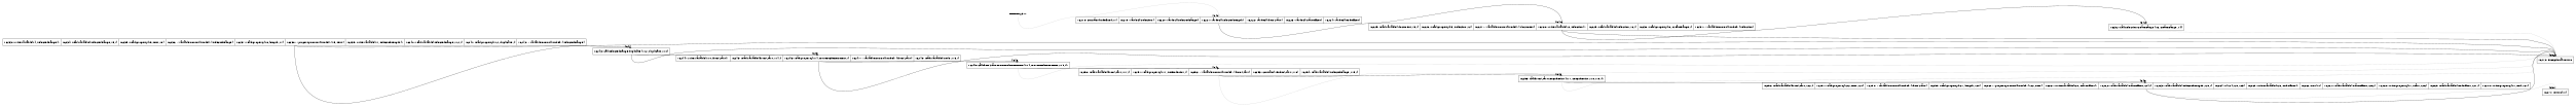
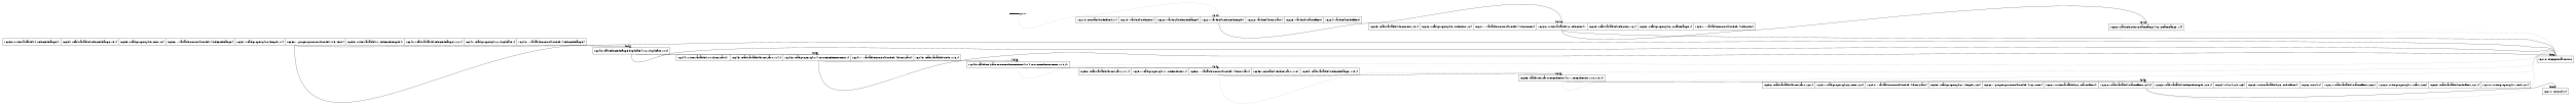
  digraph {
    rankdir=LR
    node [shape=record]
    edge [headport=n tailport=s]
-   BB_entry317 [shape=none]
+   BB_entry317 [shape=none label=BB_entry717]
    n2 [label="{16218: constant[undefined,v1]|16219: vardecl['selection']|16220: vardecl['selectedRange']|16221: vardecl['selectedLength']|16222: vardecl['fromStart']|16223: vardecl['startOffset']|16224: vardecl['endOffset']}"]
    n3 [label="{16225: read-variable['document',v3,-]|16226: read-property[v3,'selection',v2]|16227: \<variable-non-null-undef\>['document']|16228: write-variable[v2,'selection']*|16229: read-variable['selection',v6,-]|16230: read-property[v6,'createRange',-]|16231: \<variable-non-null-undef\>['selection']}"]
    n4 [label="{16232: call-selection.createRange [v6,'createRange',v4]}"]
    n5 [label="{16272: exceptional-return}"]
    n6 [label="{16233: write-variable[v4,'selectedRange']*|16234: read-variable['selectedRange',v9,-]|16235: read-property[v9,'text',v8]|16236: \<variable-non-null-undef\>['selectedRange']|16237: read-property[v8,'length',v7]|16238: \<property-non-null-undef\>[v9,'text']|16239: write-variable[v7,'selectedLength']*|16240: read-variable['selectedRange',v12,-]|16241: read-property[v12,'duplicate',-]|16242: \<variable-non-null-undef\>['selectedRange']}"]
    n7 [label="{16243: call-selectedRange.duplicate [v12,'duplicate',v10]}"]
    n8 [label="{16244: write-variable[v10,'fromStart']*|16245: read-variable['fromStart',v14,-]|16246: read-property[v14,'moveToElementText',-]|16247: \<variable-non-null-undef\>['fromStart']|16248: read-variable['node',v15,-]}"]
    n9 [label="{16249: call-fromStart.moveToElementText [v14,'moveToElementText',v15,-]*}"]
    n10 [label="{16250: read-variable['fromStart',v17,-]|16251: read-property[v17,'setEndPoint',-]|16252: \<variable-non-null-undef\>['fromStart']|16253: constant[\"EndToStart\",v18]|16254: read-variable['selectedRange',v19,-]}"]
    n11 [label="{16255: call-fromStart.setEndPoint [v17,'setEndPoint',v18,v19,-]*}"]
    n12 [label="{16256: read-variable['fromStart',v22,-]|16257: read-property[v22,'text',v21]|16258: \<variable-non-null-undef\>['fromStart']|16259: read-property[v21,'length',v20]|16260: \<property-non-null-undef\>[v22,'text']|16261: write-variable[v20,'startOffset']*|16262: read-variable['startOffset',v24,-]|16263: read-variable['selectedLength',v25,-]|16264: +[v24,v25,v23]|16265: write-variable[v23,'endOffset']*|16266: new[v1]|16267: read-variable['startOffset',v26,-]|16268: write-property[v1,'start',v26]|16269: read-variable['endOffset',v27,-]|16270: write-property[v1,'end',v27]}"]
    n13 [label="{16271: return[v1]}"]
    BB_entry317 -> n2 [color=gray headlabel="    4640"]
    n2 -> n3 [headlabel="      4641"]
    n3 -> n4 [headlabel="      4642"]
    n3 -> n5 [color=black headlabel="      4651"]
    n4 -> n5 [color=gray]
    n6 -> n5 [color=black]
    n6 -> n7 [headlabel="      4644"]
    n7 -> n5 [color=black]
    n7 -> n8 [headlabel="      4645"]
    n8 -> n5 [color=black]
    n8 -> n9 [headlabel="      4646"]
    n9 -> n5 [color=gray]
    n9 -> n10 [headlabel="      4647"]
    n10 -> n5 [color=gray]
    n10 -> n11 [headlabel="      4648"]
    n11 -> n5 [color=gray]
    n11 -> n12 [headlabel="      4649"]
-   n12 -> n5 [color=black]
-   n12 -> n13 [headlabel="      4650" color=gray]
+   n12 -> n5 [color=gray]
+   n12 -> n13 [headlabel="      4650"]
  }
